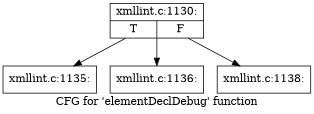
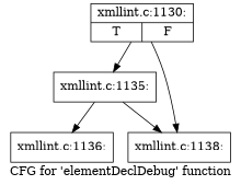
  digraph {
    label="CFG for 'elementDeclDebug' function"
    node [shape=record]
    n1 [label="{xmllint.c:1130:|{<s0>T|<s1>F}}"]
    n2 [label="{xmllint.c:1135:}"]
    n3 [label="{xmllint.c:1136:}"]
    n4 [label="{xmllint.c:1138:}"]
    n1 -> n2
-   n1 -> n3
+   n2 -> n3
    n1 -> n4
+   n2 -> n4
  }
